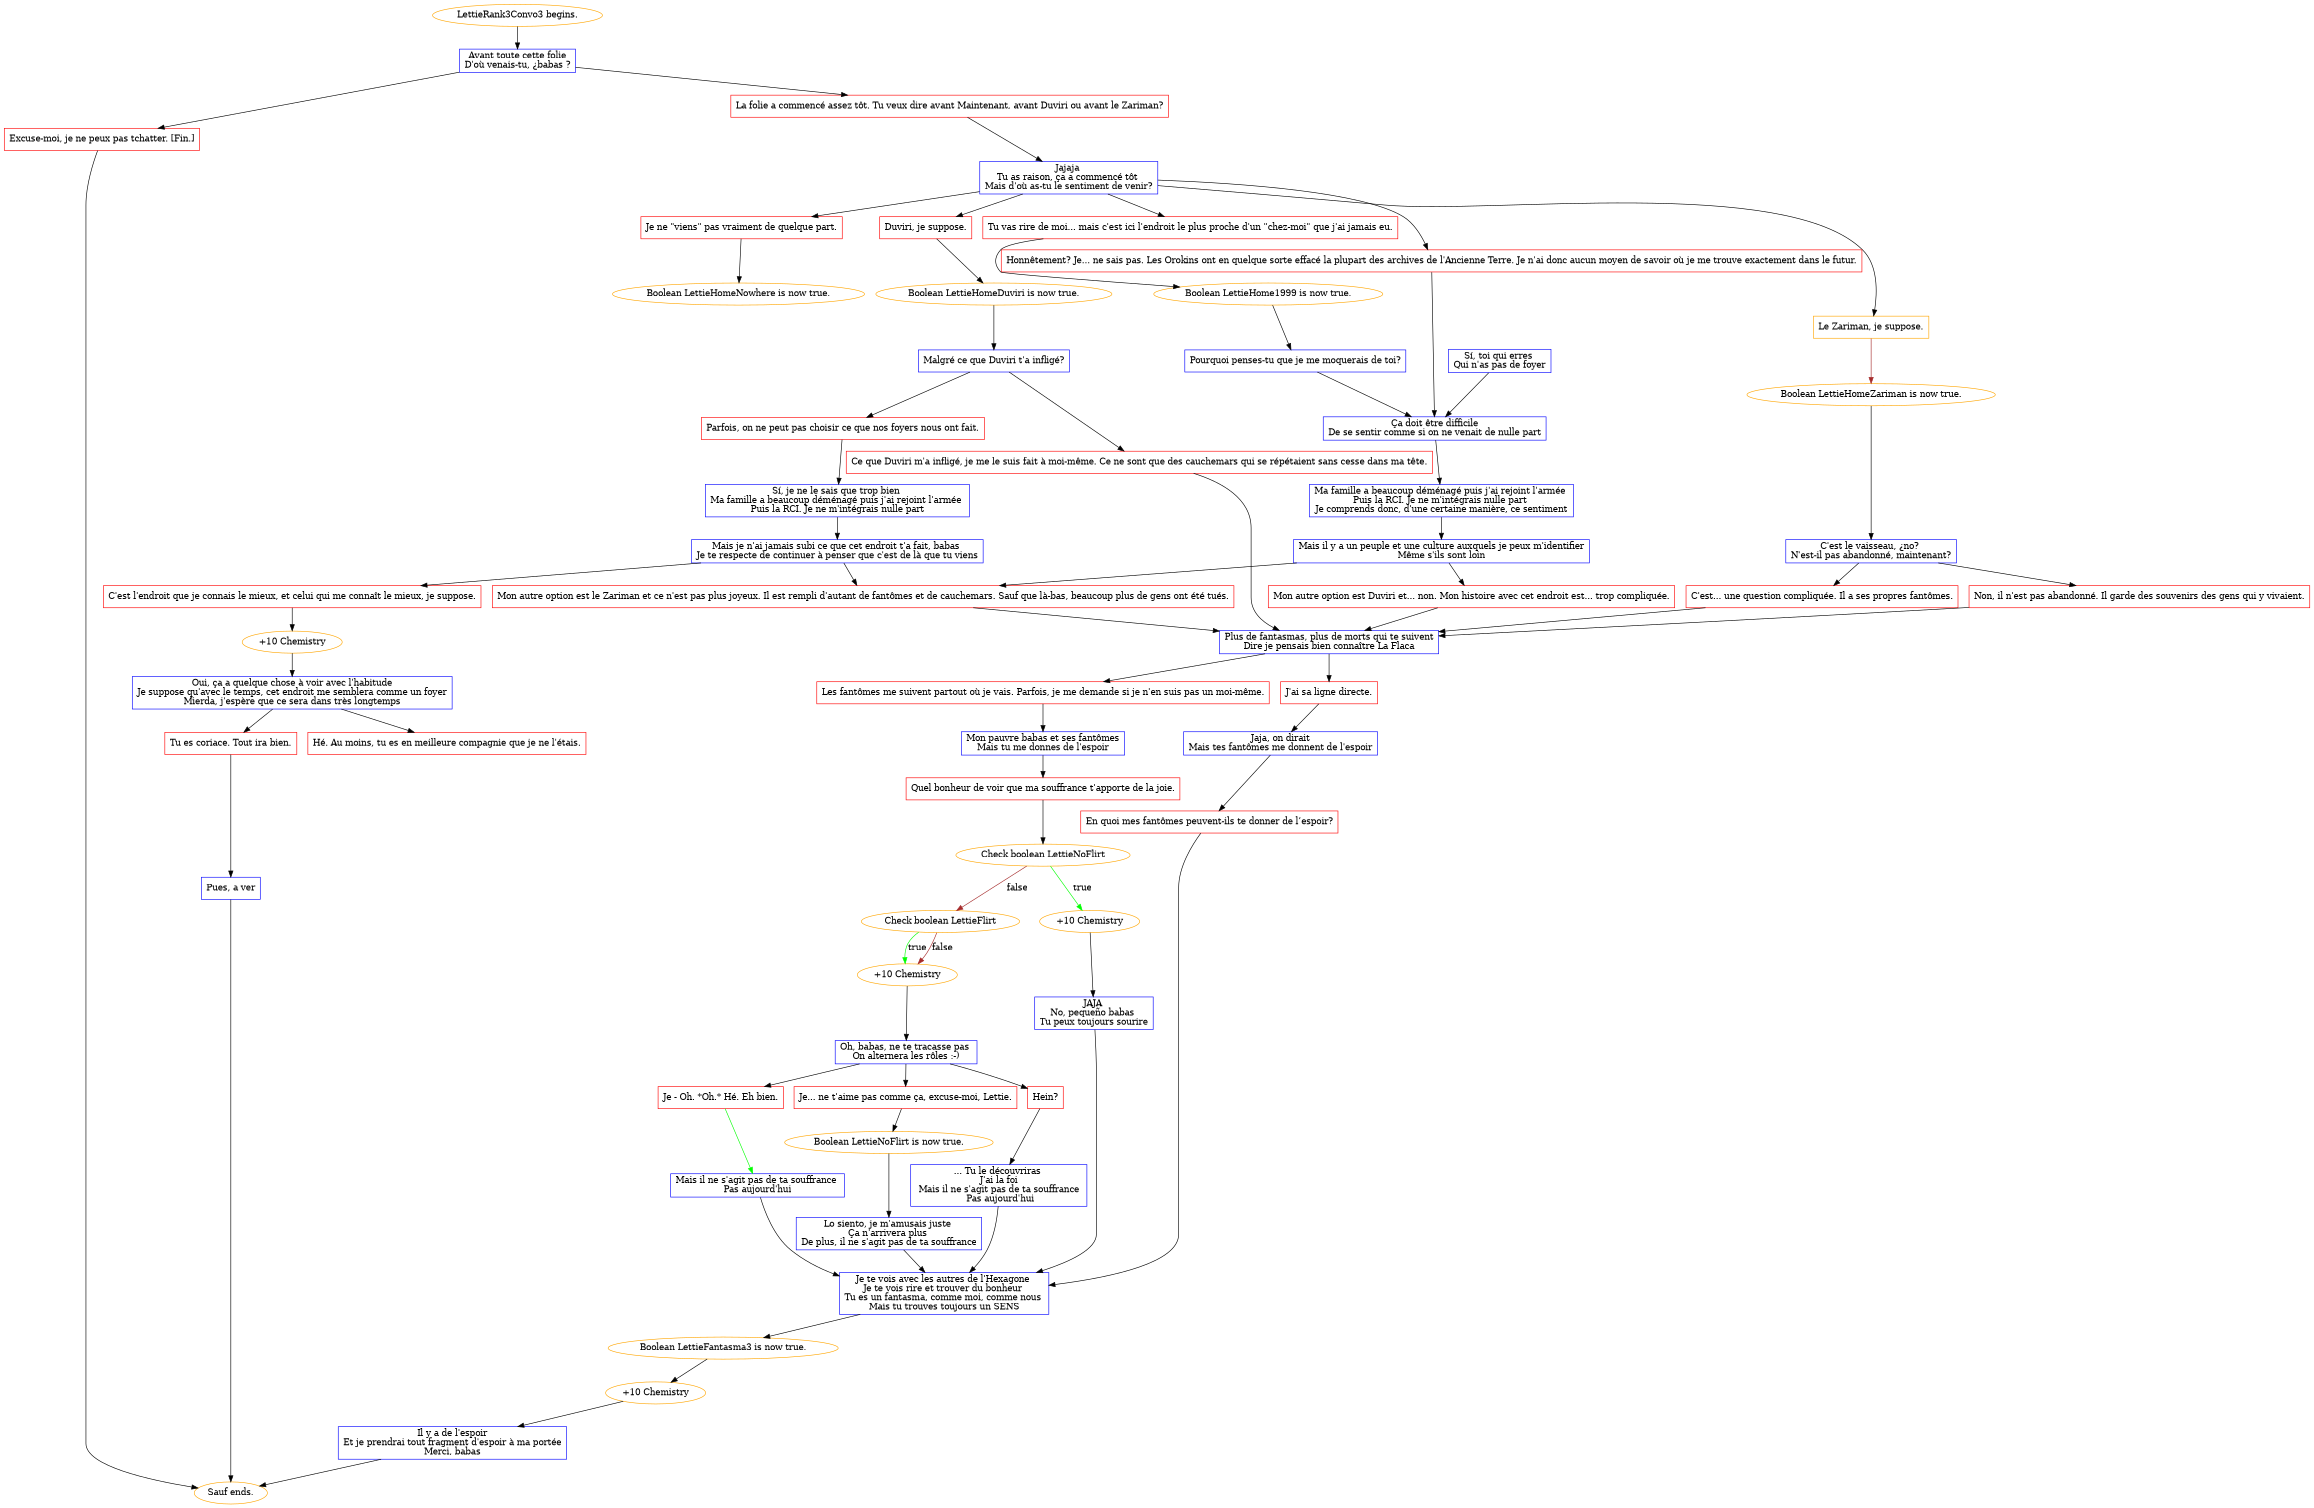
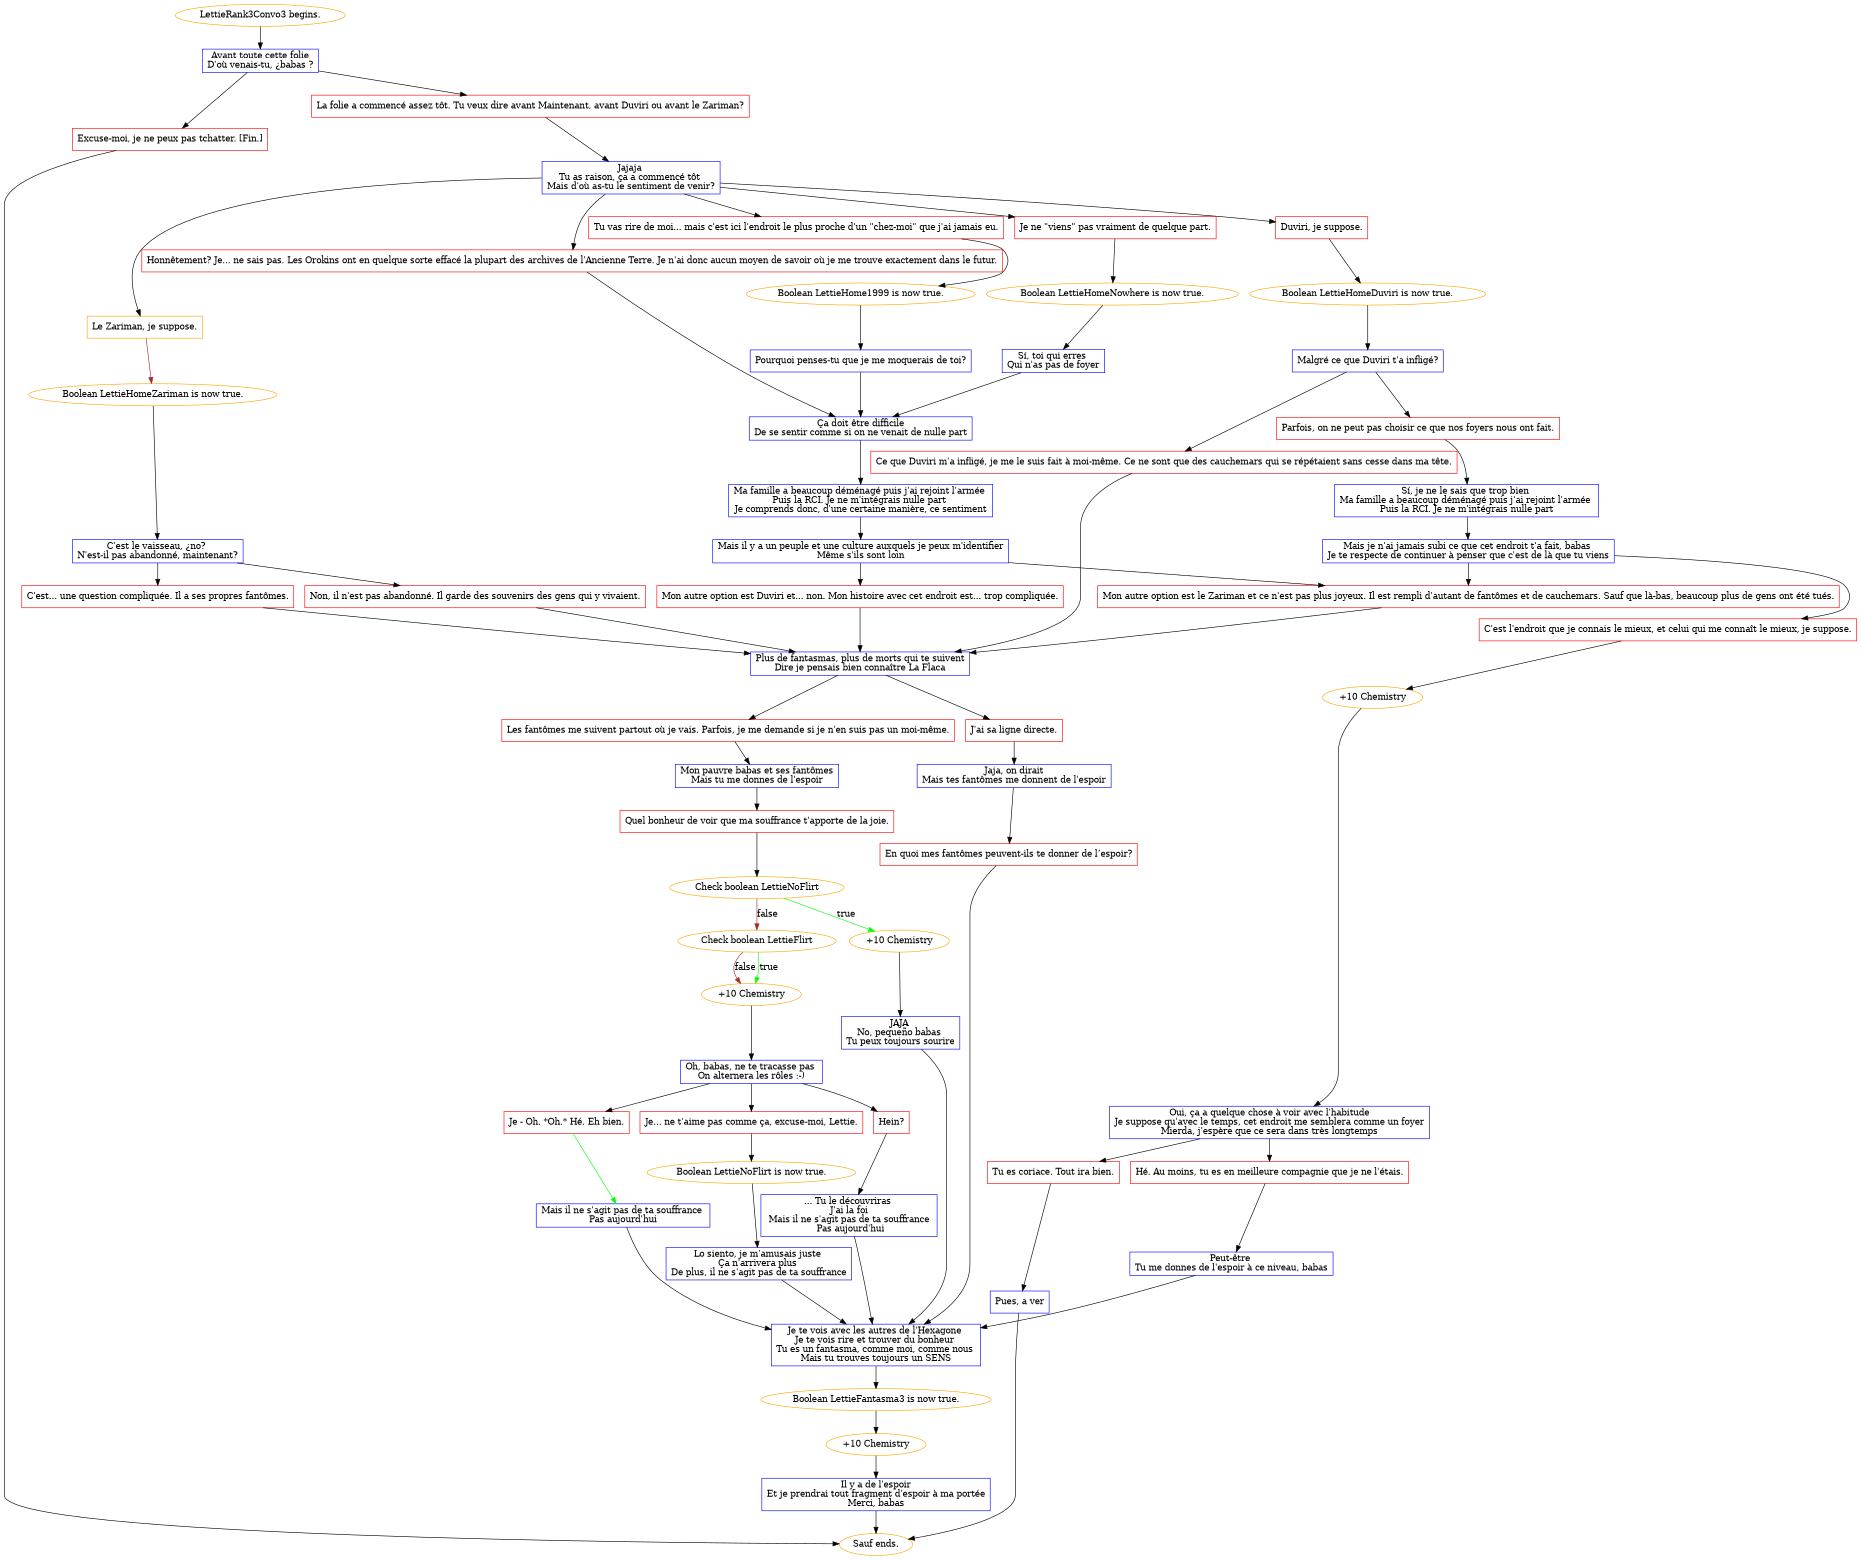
  digraph {
    node [color=blue shape=box]
    "LettieRank3Convo3 begins." [color=orange shape=""]
    n2 [label="Avant toute cette folie\nD'où venais-tu, ¿babas ?"]
    n3 [color=red label="La folie a commencé assez tôt. Tu veux dire avant Maintenant, avant Duviri ou avant le Zariman?"]
    n4 [color=red label="Excuse-moi, je ne peux pas tchatter. [Fin.]"]
    n5 [label="Jajaja \nTu as raison, ça a commencé tôt \nMais d'où as-tu le sentiment de venir?"]
    n6 [color=orange label="Sauf ends." shape=""]
    n7 [color=red label="Duviri, je suppose."]
    n8 [color=orange label="Le Zariman, je suppose."]
    n9 [color=red label="Tu vas rire de moi... mais c'est ici l'endroit le plus proche d'un \"chez-moi\" que j'ai jamais eu."]
    n10 [color=red label="Je ne \"viens\" pas vraiment de quelque part."]
    n11 [color=red label="Honnêtement? Je... ne sais pas. Les Orokins ont en quelque sorte effacé la plupart des archives de l'Ancienne Terre. Je n'ai donc aucun moyen de savoir où je me trouve exactement dans le futur."]
    n12 [color=orange label="Boolean LettieHomeDuviri is now true." shape=""]
    n13 [color=orange label="Boolean LettieHomeZariman is now true." shape=""]
    n14 [color=orange label="Boolean LettieHome1999 is now true." shape=""]
    n15 [color=orange label="Boolean LettieHomeNowhere is now true." shape=""]
    n16 [label="Ça doit être difficile\nDe se sentir comme si on ne venait de nulle part"]
    n17 [label="Malgré ce que Duviri t'a infligé?"]
    n18 [label="C'est le vaisseau, ¿no? \nN'est-il pas abandonné, maintenant?"]
    n19 [label="Pourquoi penses-tu que je me moquerais de toi?"]
    n20 [label="Sí, toi qui erres \nQui n'as pas de foyer"]
    n21 [label="Ma famille a beaucoup déménagé puis j'ai rejoint l'armée \nPuis la RCI. Je ne m'intégrais nulle part \nJe comprends donc, d'une certaine manière, ce sentiment"]
    n22 [color=red label="Parfois, on ne peut pas choisir ce que nos foyers nous ont fait."]
    n23 [color=red label="Ce que Duviri m'a infligé, je me le suis fait à moi-même. Ce ne sont que des cauchemars qui se répétaient sans cesse dans ma tête."]
    n24 [color=red label="C'est... une question compliquée. Il a ses propres fantômes."]
    n25 [color=red label="Non, il n'est pas abandonné. Il garde des souvenirs des gens qui y vivaient."]
    n26 [label="Mais il y a un peuple et une culture auxquels je peux m'identifier\nMême s'ils sont loin"]
    n27 [label="Sí, je ne le sais que trop bien \nMa famille a beaucoup déménagé puis j'ai rejoint l'armée \nPuis la RCI. Je ne m'intégrais nulle part"]
    n28 [label="Plus de fantasmas, plus de morts qui te suivent\nDire je pensais bien connaître La Flaca"]
    n29 [color=red label="Mon autre option est Duviri et... non. Mon histoire avec cet endroit est... trop compliquée."]
    n30 [color=red label="Mon autre option est le Zariman et ce n'est pas plus joyeux. Il est rempli d'autant de fantômes et de cauchemars. Sauf que là-bas, beaucoup plus de gens ont été tués."]
    n31 [label="Mais je n'ai jamais subi ce que cet endroit t'a fait, babas \nJe te respecte de continuer à penser que c'est de là que tu viens"]
    n32 [color=red label="J'ai sa ligne directe."]
    n33 [color=red label="Les fantômes me suivent partout où je vais. Parfois, je me demande si je n'en suis pas un moi-même."]
    n34 [color=red label="C'est l'endroit que je connais le mieux, et celui qui me connaît le mieux, je suppose."]
    n35 [label="Jaja, on dirait\nMais tes fantômes me donnent de l'espoir"]
    n36 [label="Mon pauvre babas et ses fantômes\nMais tu me donnes de l'espoir"]
    n37 [color=orange label="+10 Chemistry" shape=""]
    n38 [color=red label="En quoi mes fantômes peuvent-ils te donner de l’espoir?"]
    n39 [color=red label="Quel bonheur de voir que ma souffrance t'apporte de la joie."]
    n40 [label="Oui, ça a quelque chose à voir avec l'habitude\nJe suppose qu'avec le temps, cet endroit me semblera comme un foyer\nMierda, j'espère que ce sera dans très longtemps"]
    n41 [label="Je te vois avec les autres de l'Hexagone \nJe te vois rire et trouver du bonheur \nTu es un fantasma, comme moi, comme nous \nMais tu trouves toujours un SENS"]
    n42 [color=orange label="Check boolean LettieNoFlirt" shape=""]
    n43 [color=red label="Tu es coriace. Tout ira bien."]
    n44 [color=red label="Hé. Au moins, tu es en meilleure compagnie que je ne l'étais."]
    n45 [color=orange label="Boolean LettieFantasma3 is now true." shape=""]
    n46 [color=orange label="+10 Chemistry" shape=""]
    n47 [color=orange label="Check boolean LettieFlirt" shape=""]
    n48 [label="Pues, a ver"]
+   n49 [label="Peut-être \nTu me donnes de l'espoir à ce niveau, babas"]
    n50 [color=orange label="+10 Chemistry" shape=""]
    n51 [label="JAJA \nNo, pequeño babas \nTu peux toujours sourire"]
    n52 [color=orange label="+10 Chemistry" shape=""]
    n53 [label="Il y a de l'espoir\nEt je prendrai tout fragment d'espoir à ma portée\nMerci, babas"]
    n54 [label="Oh, babas, ne te tracasse pas \nOn alternera les rôles :-)"]
    n55 [color=red label="Hein?"]
    n56 [color=red label="Je - Oh. *Oh.* Hé. Eh bien."]
    n57 [color=red label="Je... ne t'aime pas comme ça, excuse-moi, Lettie."]
    n58 [label="... Tu le découvriras \n J'ai la foi \n Mais il ne s'agit pas de ta souffrance \n Pas aujourd'hui"]
    n59 [label="Mais il ne s'agit pas de ta souffrance \nPas aujourd'hui"]
    n60 [color=orange label="Boolean LettieNoFlirt is now true." shape=""]
    n61 [label="Lo siento, je m'amusais juste \nÇa n'arrivera plus \nDe plus, il ne s'agit pas de ta souffrance"]
    "LettieRank3Convo3 begins." -> n2
    n2 -> n3
    n2 -> n4
    n3 -> n5
    n4 -> n6
    n5 -> n7
    n5 -> n8
    n5 -> n9
    n5 -> n10
    n5 -> n11
    n7 -> n12
    n8 -> n13 [color=brown]
    n9 -> n14
    n10 -> n15
    n11 -> n16
    n12 -> n17
    n13 -> n18
    n14 -> n19
+   n15 -> n20
    n16 -> n21
    n17 -> n22
    n17 -> n23
    n18 -> n24
    n18 -> n25
    n19 -> n16
    n20 -> n16
    n21 -> n26
    n22 -> n27
    n23 -> n28
    n24 -> n28
    n25 -> n28
    n26 -> n29
    n26 -> n30
    n27 -> n31
    n28 -> n32
    n28 -> n33
    n29 -> n28
    n30 -> n28
    n31 -> n30
    n31 -> n34
    n32 -> n35
    n33 -> n36
    n34 -> n37
    n35 -> n38
    n36 -> n39
    n37 -> n40
    n38 -> n41
    n39 -> n42
    n40 -> n43
    n40 -> n44
    n41 -> n45
    n42 -> n46 [color=green label=true]
    n42 -> n47 [color=brown label=false]
    n43 -> n48
+   n44 -> n49
    n45 -> n50
    n46 -> n51
    n47 -> n52 [color=green label=true]
    n47 -> n52 [color=brown label=false]
    n48 -> n6
+   n49 -> n41
    n50 -> n53
    n51 -> n41
    n52 -> n54
    n53 -> n6
    n54 -> n55
    n54 -> n56
    n54 -> n57
    n55 -> n58
    n56 -> n59 [color=green]
    n57 -> n60
    n58 -> n41
    n59 -> n41
    n60 -> n61
    n61 -> n41
  }
